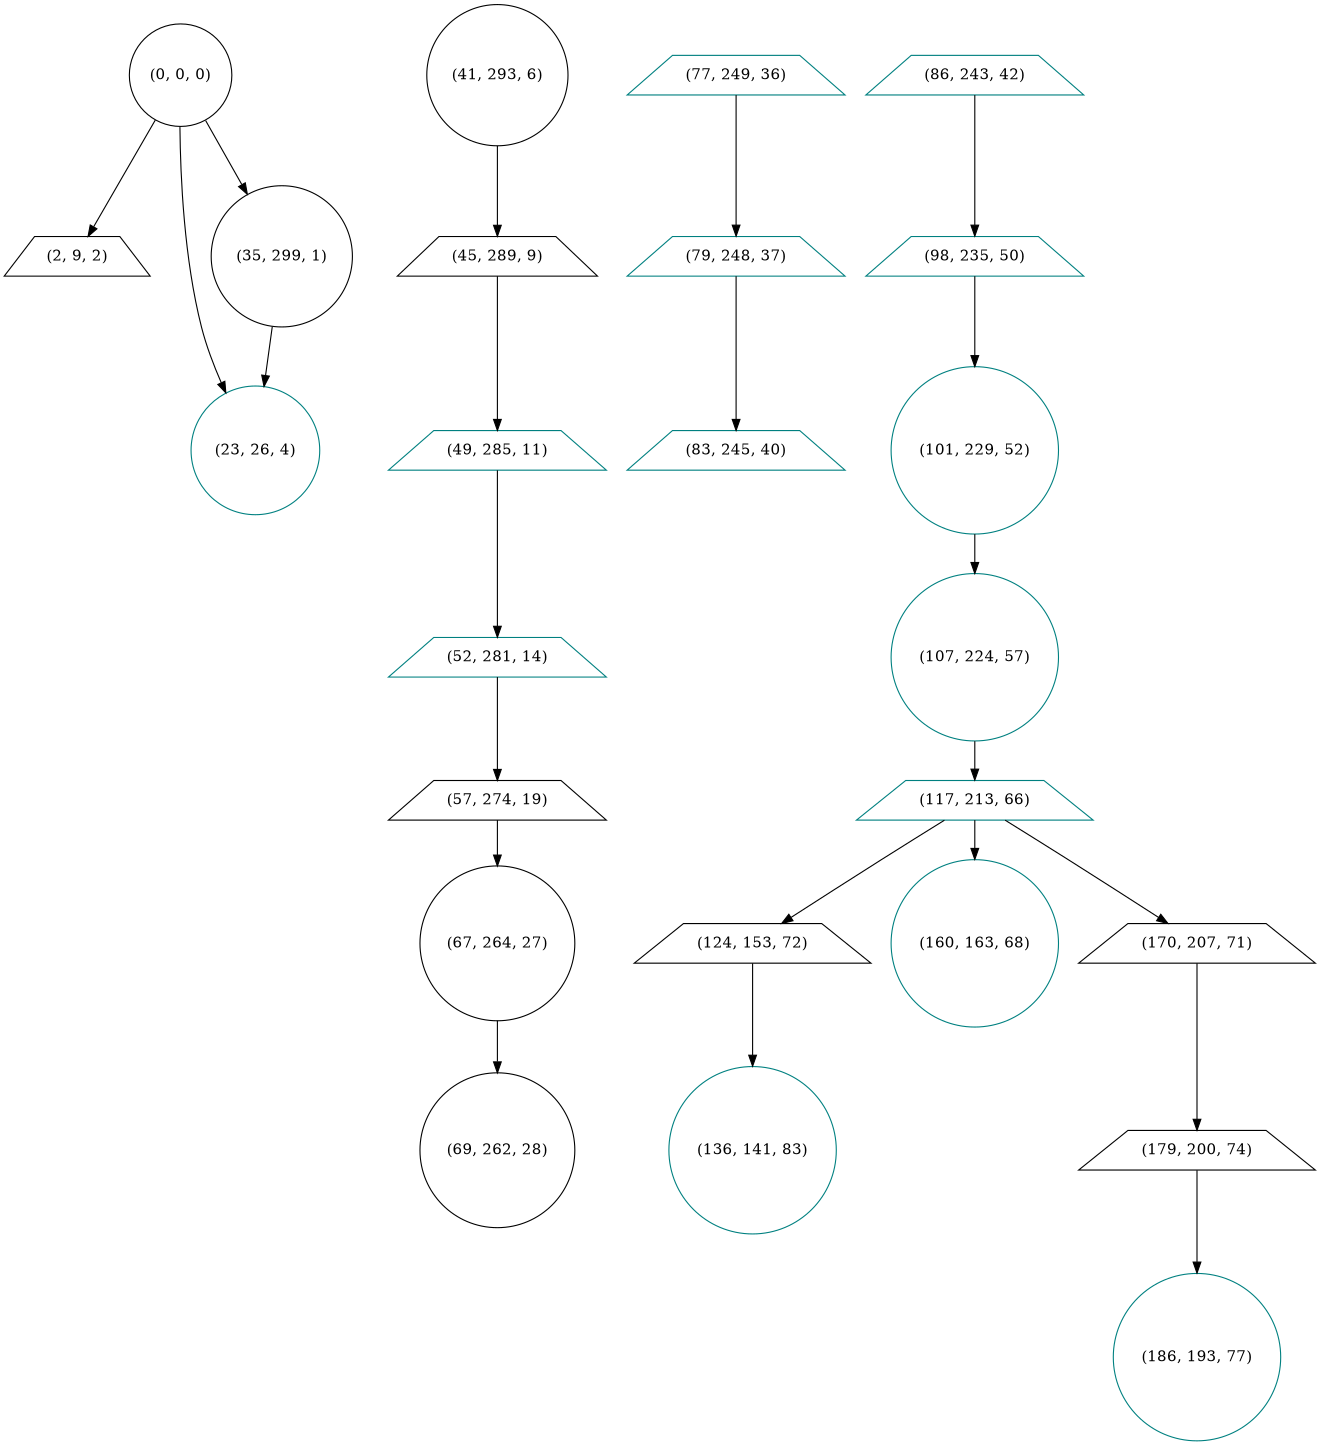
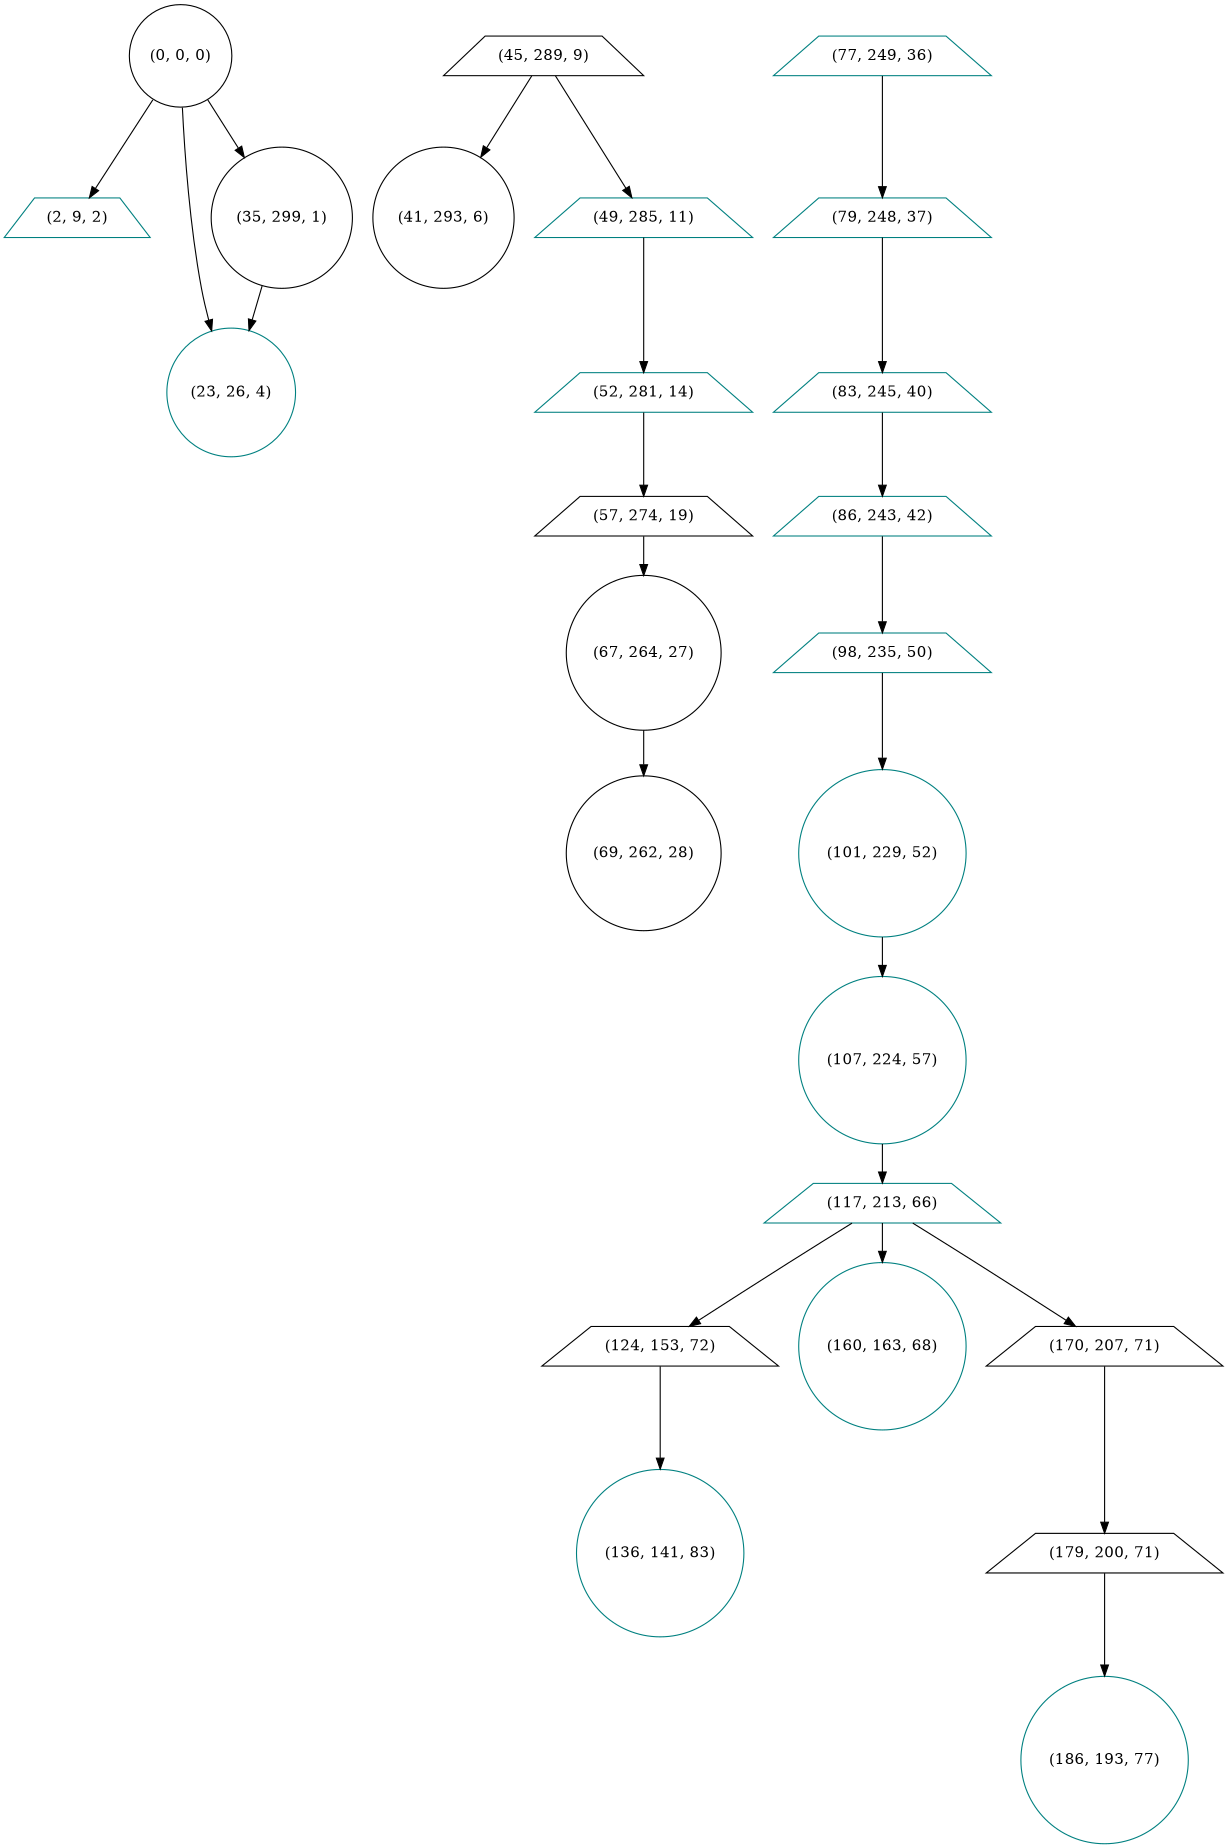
  digraph {
    node [color=teal shape=trapezium]
    "(0, 0, 0)" [color=black shape=circle]
-   "(2, 9, 2)" [color=black]
+   "(2, 9, 2)"
    "(23, 26, 4)" [shape=circle]
    "(35, 299, 1)" [color=black shape=circle]
    "(41, 293, 6)" [color=black shape=circle]
    "(45, 289, 9)" [color=black]
    "(49, 285, 11)"
    "(52, 281, 14)"
    "(57, 274, 19)" [color=black]
    "(67, 264, 27)" [color=black shape=circle]
    "(69, 262, 28)" [color=black shape=circle]
    "(77, 249, 36)"
    "(79, 248, 37)"
    "(83, 245, 40)"
    "(86, 243, 42)"
    "(98, 235, 50)"
    "(101, 229, 52)" [shape=circle]
    "(107, 224, 57)" [shape=circle]
    "(117, 213, 66)"
    "(124, 153, 72)" [color=black]
    "(160, 163, 68)" [shape=circle]
    "(170, 207, 71)" [color=black]
    "(136, 141, 83)" [shape=circle]
-   "(179, 200, 74)" [color=black]
+   "(179, 200, 74)" [color=black label="(179, 200, 71)"]
    "(186, 193, 77)" [shape=circle]
    "(0, 0, 0)" -> "(2, 9, 2)"
    "(0, 0, 0)" -> "(23, 26, 4)"
    "(0, 0, 0)" -> "(35, 299, 1)"
    "(35, 299, 1)" -> "(23, 26, 4)"
-   "(41, 293, 6)" -> "(45, 289, 9)"
+   "(45, 289, 9)" -> "(41, 293, 6)"
    "(45, 289, 9)" -> "(49, 285, 11)"
    "(49, 285, 11)" -> "(52, 281, 14)"
    "(52, 281, 14)" -> "(57, 274, 19)"
    "(57, 274, 19)" -> "(67, 264, 27)"
    "(67, 264, 27)" -> "(69, 262, 28)"
    "(77, 249, 36)" -> "(79, 248, 37)"
    "(79, 248, 37)" -> "(83, 245, 40)"
+   "(83, 245, 40)" -> "(86, 243, 42)"
    "(86, 243, 42)" -> "(98, 235, 50)"
    "(98, 235, 50)" -> "(101, 229, 52)"
    "(101, 229, 52)" -> "(107, 224, 57)"
    "(107, 224, 57)" -> "(117, 213, 66)"
    "(117, 213, 66)" -> "(124, 153, 72)"
    "(117, 213, 66)" -> "(160, 163, 68)"
    "(117, 213, 66)" -> "(170, 207, 71)"
    "(124, 153, 72)" -> "(136, 141, 83)"
    "(170, 207, 71)" -> "(179, 200, 74)"
    "(179, 200, 74)" -> "(186, 193, 77)"
  }
